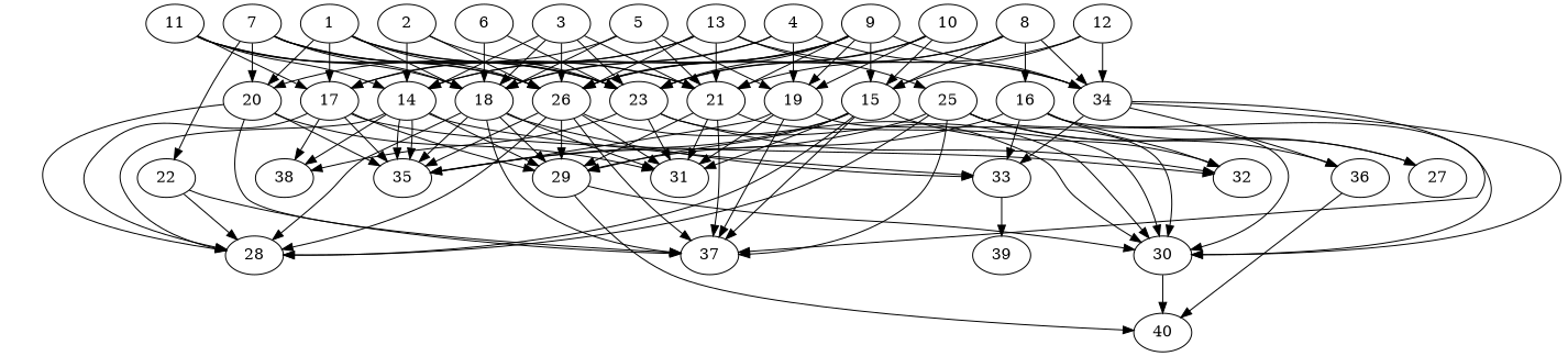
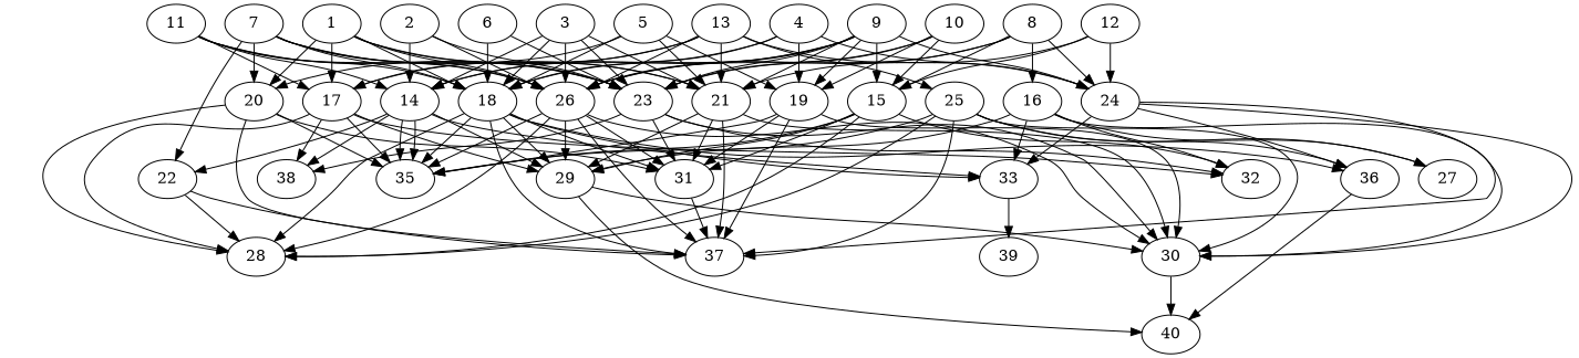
  digraph {
    node [alpha=0.03]
    1 [alpha=0.10 expect_size=44286976]
    17 [alpha=0.11 expect_size=32696320]
    18 [alpha=0.11 expect_size=17823744]
    20 [alpha=0.09 expect_size=8934400]
    21 [alpha=0.10 expect_size=7008256]
    23 [alpha=0.07 expect_size=12608512]
    26 [alpha=0.02 expect_size=21795840]
    28 [expect_size=33761280]
    29 [alpha=0.01 expect_size=13200384]
    35 [alpha=0.16 expect_size=29372416]
    38 [alpha=0.07 expect_size=44567552]
    32 [alpha=0.12 expect_size=25042944]
    33 [alpha=0.01 expect_size=17892352]
    31 [alpha=0.15 expect_size=47827968]
    37 [expect_size=40174592]
    36 [expect_size=36293632]
    30 [alpha=0.08 expect_size=25438208]
    40 [alpha=0.18 expect_size=52140032]
    39 [alpha=0.02 expect_size=50785280]
    2 [alpha=0.01 expect_size=18865152]
    14 [expect_size=31264768]
    3 [alpha=0.20 expect_size=14303232]
    4 [alpha=0.06 expect_size=51309568]
    19 [alpha=0.05 expect_size=29117440]
-   24 [alpha=0.17 expect_size=24117248 label=34]
+   24 [alpha=0.17 expect_size=24117248]
    5 [alpha=0.14 expect_size=41838592]
    6 [alpha=0.00 expect_size=36401152]
    7 [alpha=0.14 expect_size=8795136]
    22 [alpha=0.17 expect_size=7834624]
    8 [alpha=0.05 expect_size=6555648]
    15 [alpha=0.16 expect_size=45144064]
    16 [alpha=0.14 expect_size=32094208]
    27 [alpha=0.02 expect_size=7669760]
    9 [alpha=0.11 expect_size=45739008]
    10 [alpha=0.19 expect_size=27406336]
    11 [alpha=0.00 expect_size=5504000]
    12 [alpha=0.02 expect_size=28011520]
    13 [alpha=0.05 expect_size=31415296]
    25 [expect_size=32065536]
    1 -> 17
    1 -> 18
    1 -> 20
    1 -> 21
    1 -> 23
    1 -> 26
    17 -> 28
    17 -> 29
    17 -> 35
    17 -> 38
    17 -> 32
    18 -> 28
    18 -> 29
    18 -> 35
    18 -> 33
    18 -> 31
    18 -> 37
+   18 -> 36
    20 -> 28
    20 -> 35
    20 -> 31
    20 -> 37
    21 -> 29
    21 -> 31
    21 -> 37
    21 -> 30
    23 -> 38
    23 -> 32
    23 -> 31
    23 -> 30
    26 -> 28
    26 -> 29
    26 -> 35
    26 -> 31
    26 -> 37
    26 -> 30
    29 -> 30
    29 -> 40
    33 -> 39
    36 -> 40
    30 -> 40
    2 -> 23
    2 -> 26
    2 -> 14
-   14 -> 28
+   14 -> 22
    14 -> 29
    14 -> 35
    14 -> 35
    14 -> 38
    14 -> 33
    3 -> 18
    3 -> 21
    3 -> 23
    3 -> 26
    3 -> 14
    4 -> 18
    4 -> 14
    4 -> 19
    4 -> 24
    19 -> 35
    19 -> 31
    19 -> 37
    19 -> 30
    24 -> 33
    24 -> 37
    24 -> 36
    24 -> 30
    5 -> 17
    5 -> 18
    5 -> 21
    5 -> 19
    6 -> 18
    6 -> 23
    7 -> 18
    7 -> 20
    7 -> 21
    7 -> 23
    7 -> 26
    7 -> 22
    22 -> 28
    22 -> 37
    8 -> 23
    8 -> 26
    8 -> 24
    8 -> 15
    8 -> 16
    15 -> 28
    15 -> 29
    15 -> 35
    15 -> 32
    15 -> 31
-   15 -> 37
+   31 -> 37
    16 -> 29
    16 -> 32
    16 -> 33
    16 -> 30
    16 -> 27
    9 -> 18
    9 -> 21
    9 -> 23
    9 -> 26
    9 -> 14
    9 -> 19
    9 -> 24
    9 -> 15
    10 -> 23
    10 -> 26
    10 -> 19
    10 -> 15
    11 -> 17
    11 -> 18
    11 -> 23
    11 -> 26
    11 -> 14
    12 -> 21
    12 -> 24
    12 -> 15
    13 -> 17
    13 -> 20
    13 -> 21
    13 -> 26
    13 -> 24
    13 -> 25
    25 -> 28
    25 -> 35
    25 -> 37
    25 -> 36
    25 -> 30
    25 -> 27
  }
